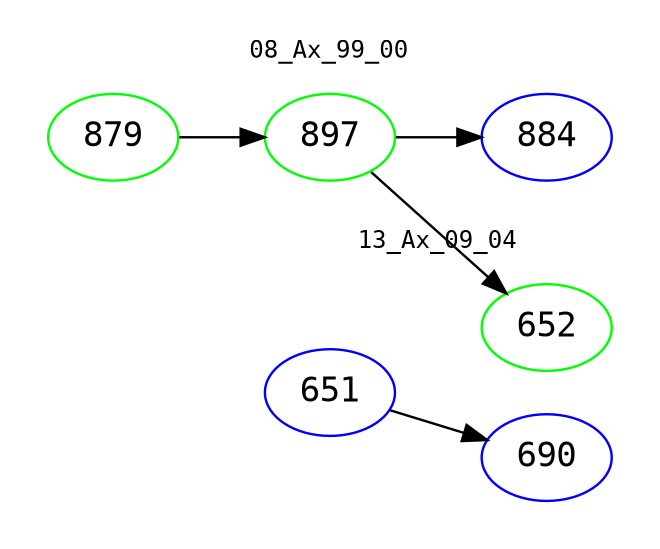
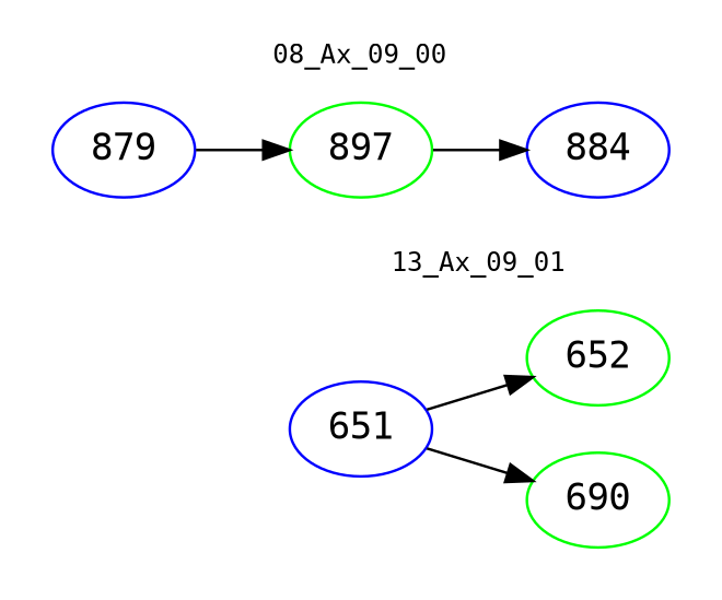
  digraph {
    fontname="DejaVu Sans Mono"
    rankdir=LR
    node [color=blue fontname="DejaVu Sans Mono"]
    edge [color=black fontname="DejaVu Sans Mono"]
-   n1 [color=green label=879]
+   n1 [label=879]
    n2 [color=green label=897]
    n3 [label=884]
    n4 [label=651]
-   n5 [label=690]
+   n5 [color=green label=690]
    n6 [color=green label=652]
    subgraph cluster_1 {
      color=white
      fontsize=10
-     label="08_Ax_99_00"
+     label="08_Ax_09_00"
      n1
      n2
      n3
    }
    subgraph cluster_2 {
      color=white
      fontsize=10
-     label="13_Ax_09_04"
+     label="13_Ax_09_01"
      n4
      n5
      n6
    }
    n1 -> n2
    n2 -> n3
    n4 -> n5
-   n2 -> n6
+   n4 -> n6
  }
